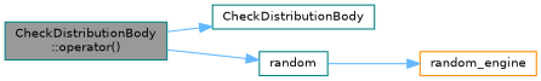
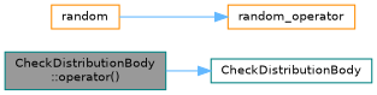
  digraph {
    rankdir=LR
    node [color=teal fillcolor=white fontname=Helvetica fontsize=10 shape=box style=filled]
    edge [color=steelblue1 fontname=Helvetica fontsize=10 labelfontname=Helvetica labelfontsize=10 style=solid]
    n1 [fillcolor=grey60 fontcolor=black height=0.2 label="CheckDistributionBody\l::operator()" width=0.4]
    n2 [height=0.2 label=CheckDistributionBody width=0.4]
-   n3 [height=0.2 label=random width=0.4]
-   n4 [color=darkorange height=0.2 label=random_engine width=0.4]
+   n3 [color=darkorange height=0.2 label=random width=0.4]
+   n4 [color=darkorange height=0.2 label=random_operator width=0.4]
    n1 -> n2
-   n1 -> n3
    n3 -> n4
  }
